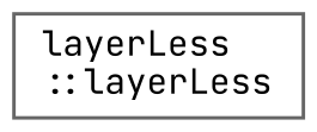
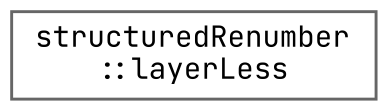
  digraph {
    rankdir=TB
    fontname="JetBrains Mono"
-   n1 [color=grey40 fillcolor=white fontname="JetBrains Mono" fontsize=10 height=0.2 label="layerLess\l::layerLess" shape=box style=filled width=0.4]
+   n1 [color=grey40 fillcolor=white fontname="JetBrains Mono" fontsize=10 height=0.2 label="structuredRenumber\l::layerLess" shape=box style=filled width=0.4]
  }
